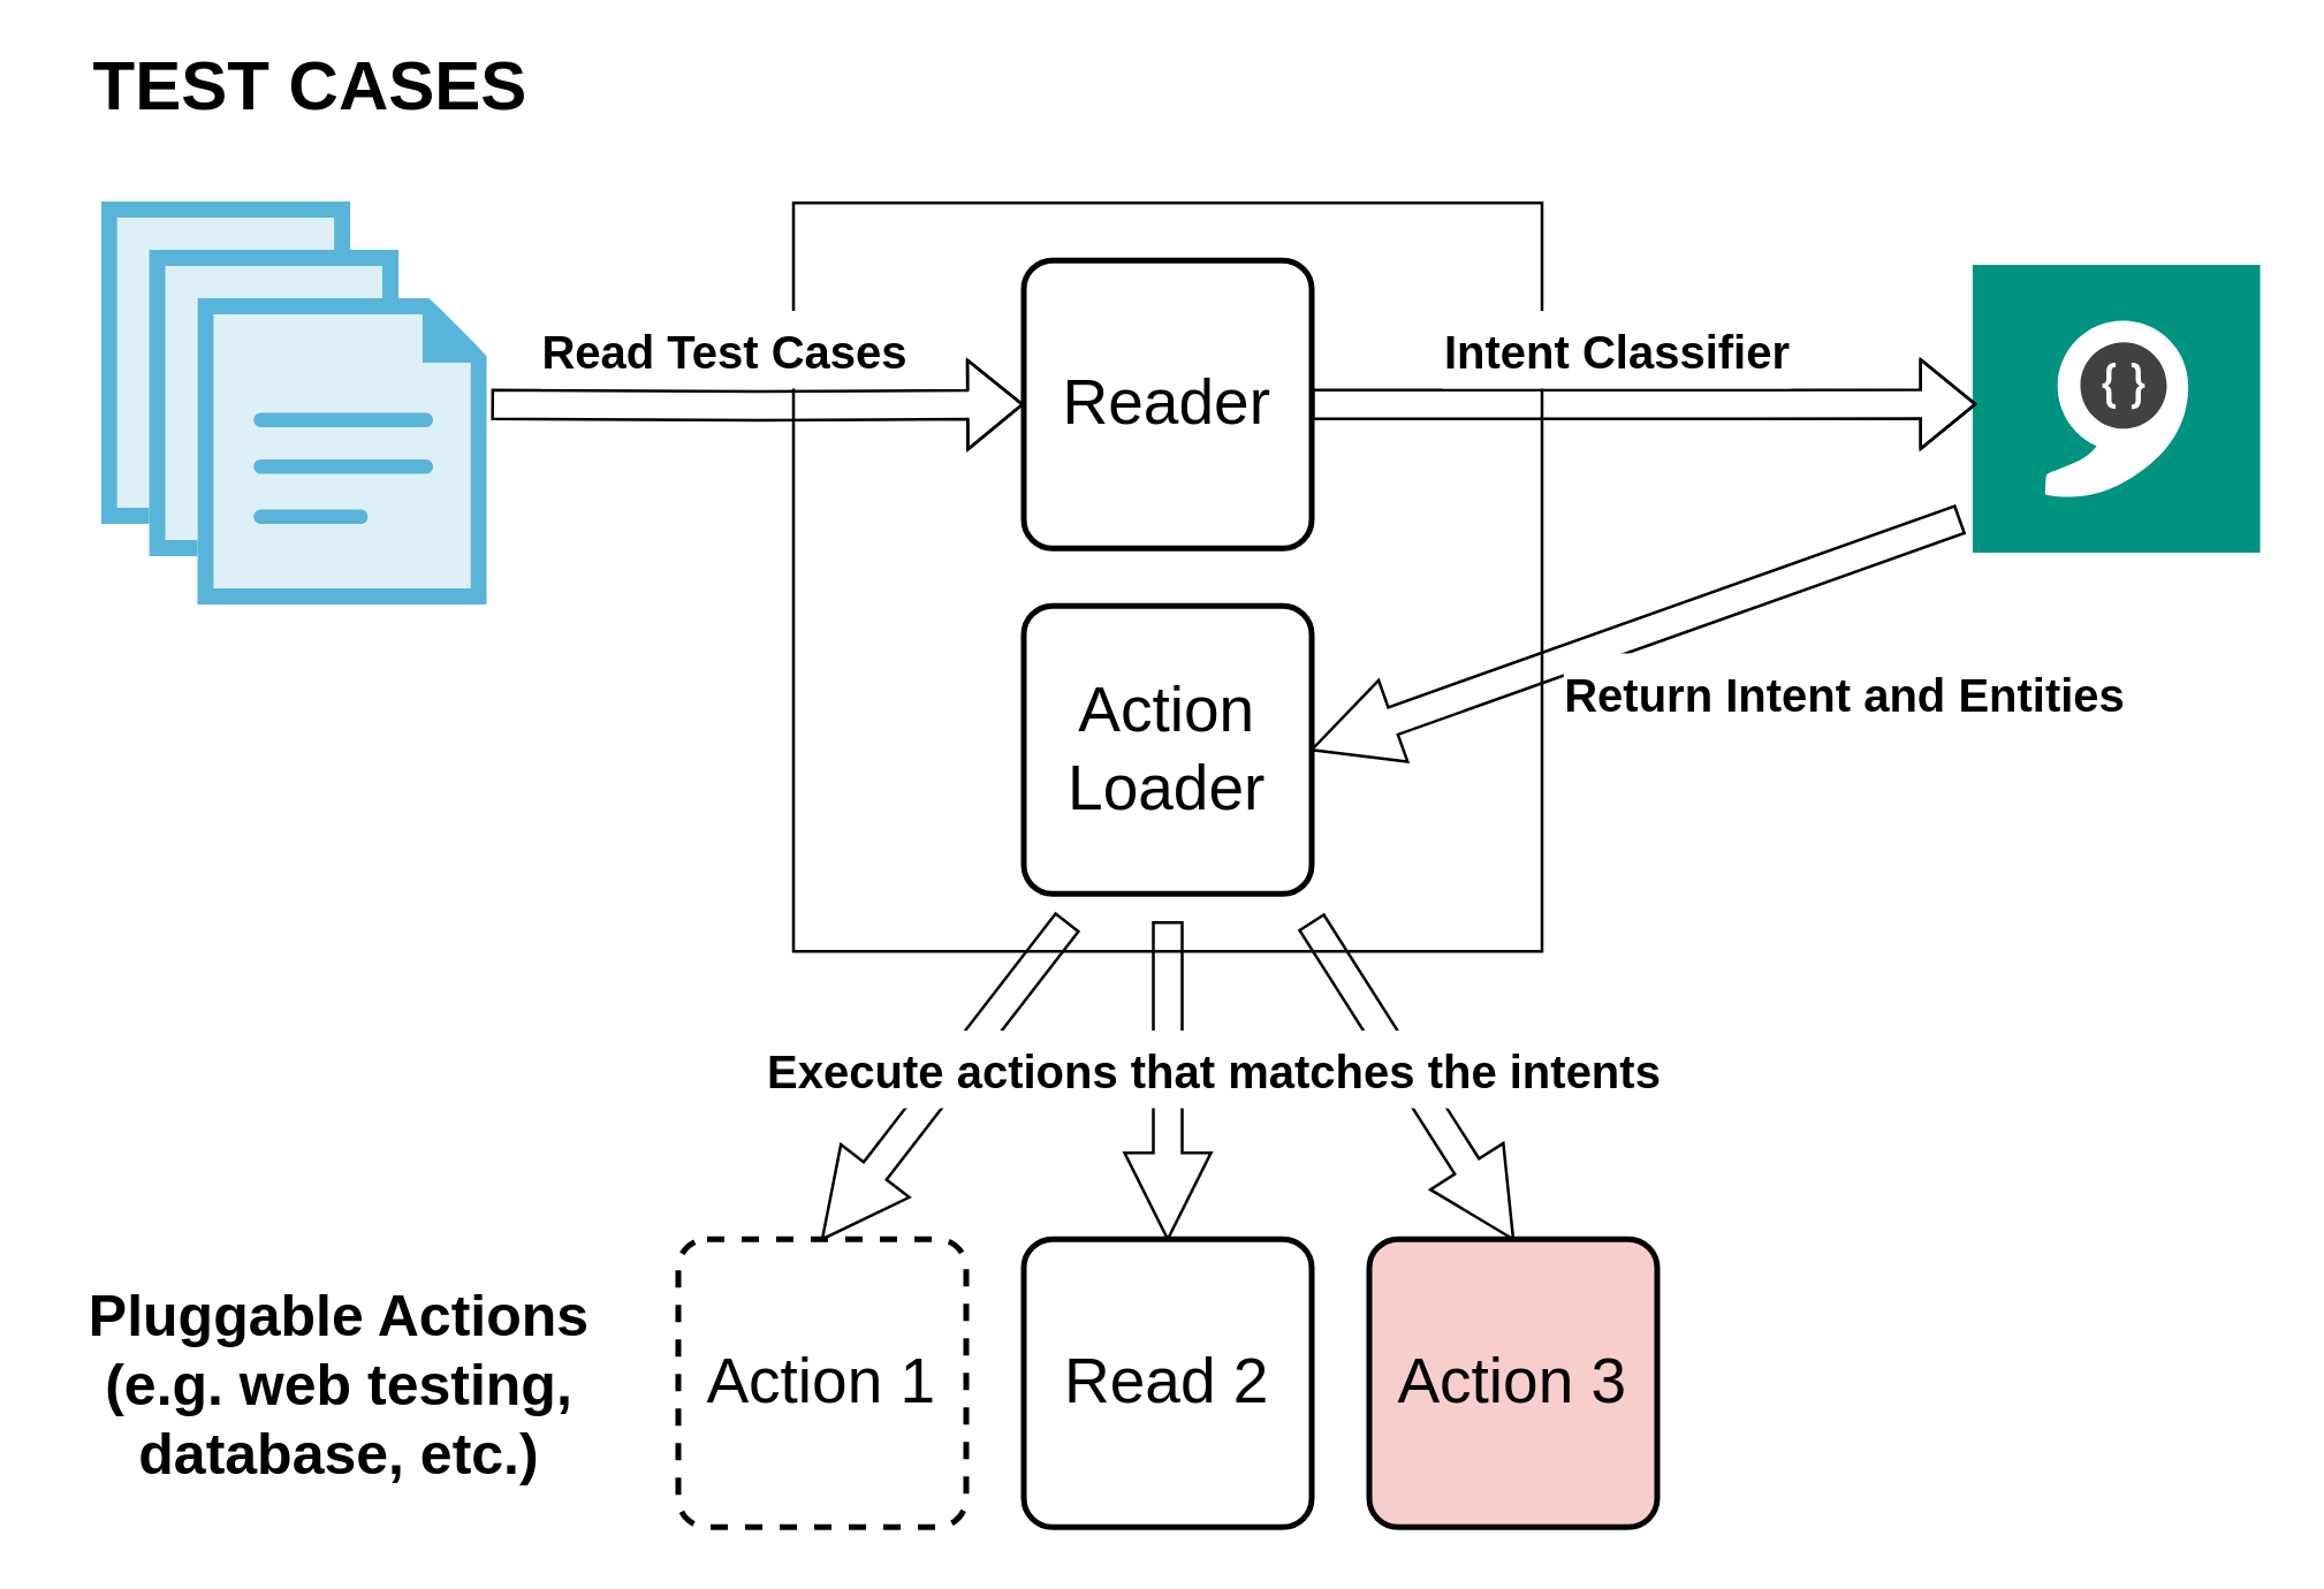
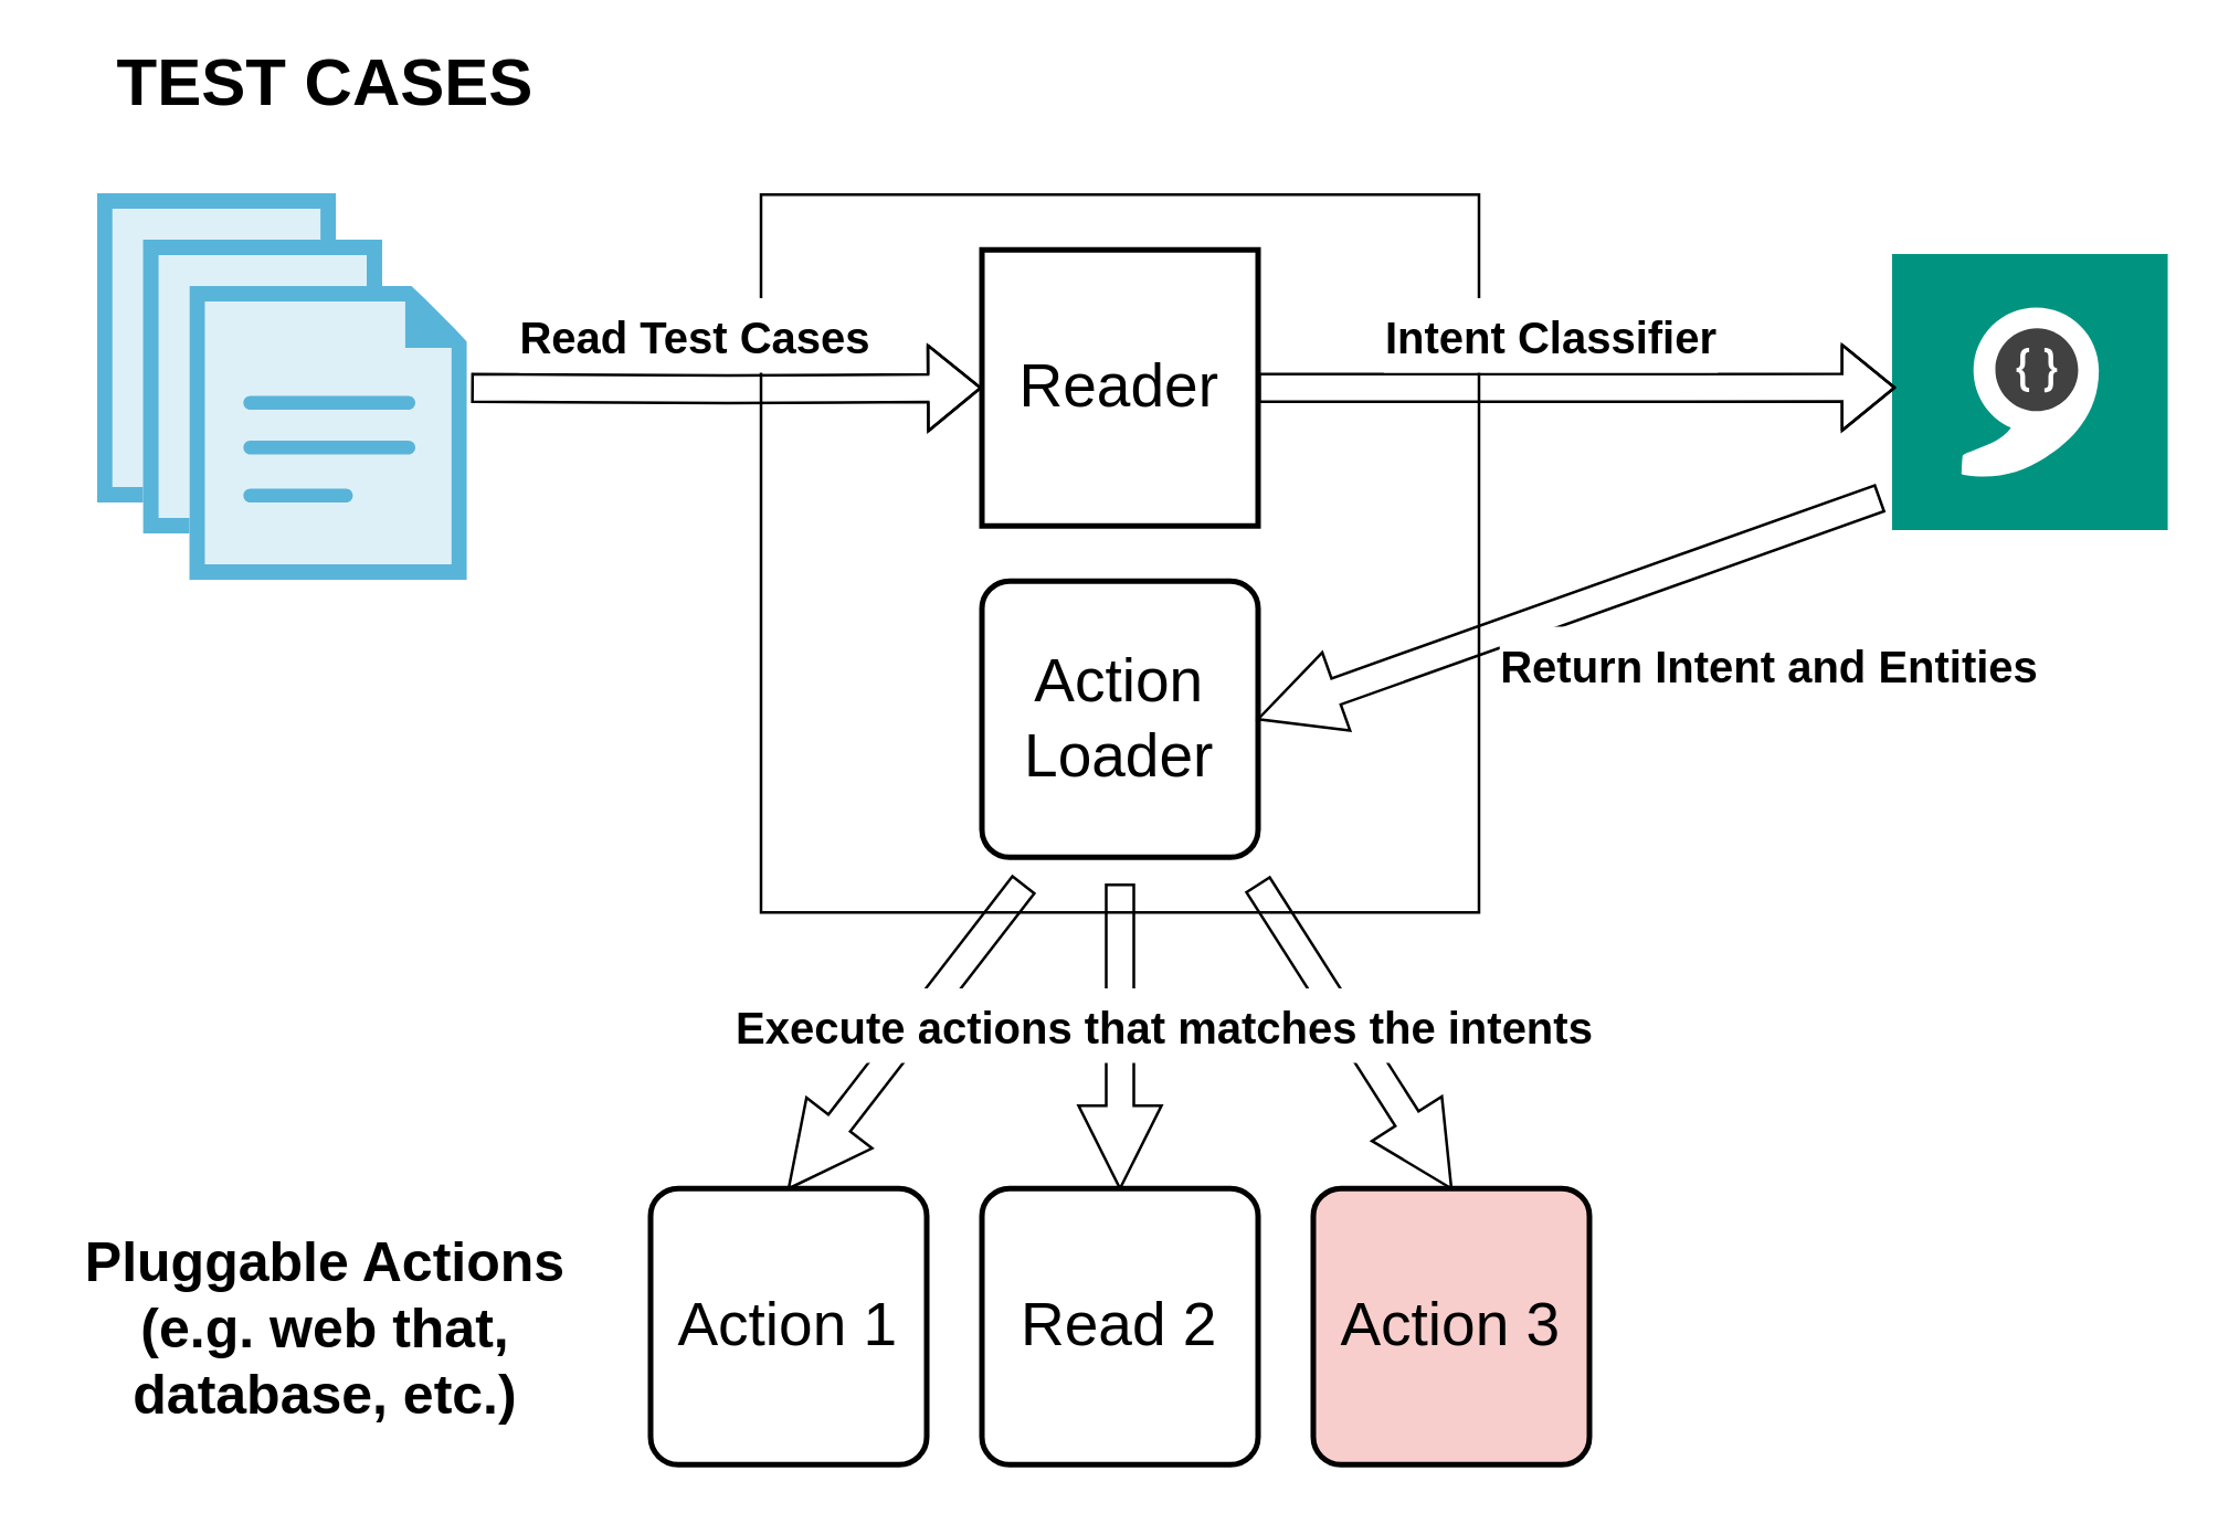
  <mxCell id="0" />
  <mxCell id="1" parent="0" />
  <mxCell id="2" value="" style="whiteSpace=wrap;html=1;aspect=fixed;" vertex="1" parent="1"><mxGeometry x="275" y="70" width="260" height="260" as="geometry" /></mxCell>
  <mxCell id="3" style="edgeStyle=orthogonalEdgeStyle;shape=arrow;rounded=0;orthogonalLoop=1;jettySize=auto;html=1;entryX=0.5;entryY=0;entryDx=0;entryDy=0;" edge="1" parent="1" target="10"><mxGeometry relative="1" as="geometry"><mxPoint x="405" y="320" as="sourcePoint" /><mxPoint x="432.5" y="393" as="targetPoint" /><Array as="points"><mxPoint x="363" y="330" /><mxPoint x="363" y="375" /><mxPoint x="278" y="375" /><mxPoint x="278" y="380" /><mxPoint x="433" y="380" /><mxPoint x="433" y="393" /></Array></mxGeometry></mxCell>
  <mxCell id="4" style="edgeStyle=orthogonalEdgeStyle;rounded=0;orthogonalLoop=1;jettySize=auto;html=1;shape=flexArrow;" edge="1" parent="1" target="19"><mxGeometry relative="1" as="geometry"><mxPoint x="170" y="140" as="sourcePoint" /></mxGeometry></mxCell>
  <mxCell id="5" value="&lt;b&gt;&lt;font style=&quot;font-size: 16px&quot;&gt;Read Test Cases&lt;/font&gt;&lt;/b&gt;" style="text;html=1;resizable=0;points=[];align=center;verticalAlign=middle;labelBackgroundColor=#ffffff;fontSize=22;" vertex="1" connectable="0" parent="4"><mxGeometry x="-0.33" y="1" relative="1" as="geometry"><mxPoint x="18" y="-19" as="offset" /></mxGeometry></mxCell>
  <mxCell id="6" value="" style="aspect=fixed;html=1;perimeter=none;align=center;shadow=0;dashed=0;image;fontSize=12;image=img/lib/mscae/Files.svg;" vertex="1" parent="1"><mxGeometry x="35" y="70" width="134" height="140" as="geometry" /></mxCell>
  <mxCell id="7" style="edgeStyle=orthogonalEdgeStyle;shape=arrow;rounded=0;orthogonalLoop=1;jettySize=auto;html=1;entryX=0.5;entryY=0;entryDx=0;entryDy=0;" edge="1" parent="1" target="9"><mxGeometry relative="1" as="geometry"><mxPoint x="370" y="320" as="sourcePoint" /><Array as="points"><mxPoint x="370" y="362" /><mxPoint x="285" y="362" /></Array></mxGeometry></mxCell>
  <mxCell id="8" value="Action Loader" style="strokeWidth=2;rounded=1;arcSize=10;whiteSpace=wrap;html=1;align=center;fontSize=22;" vertex="1" parent="1"><mxGeometry x="355" y="210" width="100" height="100" as="geometry" /></mxCell>
- <mxCell id="9" value="Action 1" style="strokeWidth=2;rounded=1;arcSize=10;whiteSpace=wrap;html=1;align=center;fontSize=22;dashed=1;" vertex="1" parent="1"><mxGeometry x="235" y="430" width="100" height="100" as="geometry" /></mxCell>
+ <mxCell id="9" value="Action 1" style="strokeWidth=2;rounded=1;arcSize=10;whiteSpace=wrap;html=1;align=center;fontSize=22;" vertex="1" parent="1"><mxGeometry x="235" y="430" width="100" height="100" as="geometry" /></mxCell>
  <mxCell id="10" value="Read 2" style="strokeWidth=2;rounded=1;arcSize=10;whiteSpace=wrap;html=1;align=center;fontSize=22;" vertex="1" parent="1"><mxGeometry x="355" y="430" width="100" height="100" as="geometry" /></mxCell>
  <mxCell id="11" value="Action 3" style="strokeWidth=2;rounded=1;arcSize=10;whiteSpace=wrap;html=1;align=center;fontSize=22;fillColor=#f8cecc;" vertex="1" parent="1"><mxGeometry x="475" y="430" width="100" height="100" as="geometry" /></mxCell>
  <mxCell id="12" style="edgeStyle=orthogonalEdgeStyle;shape=arrow;rounded=0;orthogonalLoop=1;jettySize=auto;html=1;entryX=1;entryY=0.5;entryDx=0;entryDy=0;" edge="1" parent="1" target="8"><mxGeometry relative="1" as="geometry"><mxPoint x="680" y="180" as="sourcePoint" /></mxGeometry></mxCell>
  <mxCell id="13" value="&lt;font style=&quot;font-size: 16px&quot;&gt;&lt;b&gt;Return Intent and Entities&lt;/b&gt;&lt;/font&gt;" style="text;html=1;resizable=0;points=[];align=center;verticalAlign=middle;labelBackgroundColor=#ffffff;fontSize=22;" vertex="1" connectable="0" parent="12"><mxGeometry x="-0.062" y="26" relative="1" as="geometry"><mxPoint x="46" y="29" as="offset" /></mxGeometry></mxCell>
  <mxCell id="14" value="" style="aspect=fixed;html=1;perimeter=none;align=center;shadow=0;dashed=0;image;fontSize=12;image=img/lib/mscae/Cognitive_Services_luis.svg;" vertex="1" parent="1"><mxGeometry x="685" y="92" width="100" height="100" as="geometry" /></mxCell>
- <mxCell id="15" value="&lt;h1&gt;&lt;b&gt;TEST CASES&lt;/b&gt;&lt;/h1&gt;" style="text;html=1;strokeColor=none;fillColor=none;align=center;verticalAlign=middle;whiteSpace=wrap;rounded=0;" vertex="1" parent="1"><mxGeometry x="25" y="20" width="165" height="20" as="geometry" /></mxCell>
- <mxCell id="16" value="Pluggable Actions &lt;br style=&quot;font-size: 20px;&quot;&gt;(e.g. web testing, database, etc.)" style="text;html=1;strokeColor=none;fillColor=none;align=center;verticalAlign=middle;whiteSpace=wrap;rounded=0;fontSize=20;fontStyle=1" vertex="1" parent="1"><mxGeometry x="20" y="435" width="195" height="90" as="geometry" /></mxCell>
+ <mxCell id="15" value="&lt;h1&gt;&lt;b&gt;TEST CASES&lt;/b&gt;&lt;/h1&gt;" style="text;html=1;strokeColor=none;fillColor=none;align=center;verticalAlign=middle;whiteSpace=wrap;rounded=0;" vertex="1" parent="1"><mxGeometry x="35" y="20" width="165" height="20" as="geometry" /></mxCell>
+ <mxCell id="16" value="Pluggable Actions &lt;br style=&quot;font-size: 20px;&quot;&gt;(e.g. web that, database, etc.)" style="text;html=1;strokeColor=none;fillColor=none;align=center;verticalAlign=middle;whiteSpace=wrap;rounded=0;fontSize=20;fontStyle=1" vertex="1" parent="1"><mxGeometry x="20" y="435" width="195" height="90" as="geometry" /></mxCell>
  <mxCell id="17" style="edgeStyle=orthogonalEdgeStyle;rounded=0;orthogonalLoop=1;jettySize=auto;html=1;entryX=0.01;entryY=0.479;entryDx=0;entryDy=0;entryPerimeter=0;shape=flexArrow;exitX=1;exitY=0.5;exitDx=0;exitDy=0;" edge="1" parent="1" source="19" target="14"><mxGeometry relative="1" as="geometry" /></mxCell>
  <mxCell id="18" value="&lt;font size=&quot;1&quot;&gt;&lt;b style=&quot;font-size: 16px&quot;&gt;Intent Classifier&lt;/b&gt;&lt;/font&gt;" style="text;html=1;resizable=0;points=[];align=center;verticalAlign=middle;labelBackgroundColor=#ffffff;fontSize=22;" vertex="1" connectable="0" parent="17"><mxGeometry x="-0.195" y="1" relative="1" as="geometry"><mxPoint x="12" y="-19" as="offset" /></mxGeometry></mxCell>
- <mxCell id="19" value="Reader" style="strokeWidth=2;rounded=1;arcSize=10;whiteSpace=wrap;html=1;align=center;fontSize=22;" vertex="1" parent="1"><mxGeometry x="355" y="90" width="100" height="100" as="geometry" /></mxCell>
+ <mxCell id="19" value="Reader" style="strokeWidth=2;arcSize=10;whiteSpace=wrap;html=1;align=center;fontSize=22;rounded=0;" vertex="1" parent="1"><mxGeometry x="355" y="90" width="100" height="100" as="geometry" /></mxCell>
  <mxCell id="20" style="edgeStyle=orthogonalEdgeStyle;shape=arrow;rounded=0;orthogonalLoop=1;jettySize=auto;html=1;entryX=0.5;entryY=0;entryDx=0;entryDy=0;" edge="1" parent="1" target="11"><mxGeometry relative="1" as="geometry"><mxPoint x="455" y="320" as="sourcePoint" /><mxPoint x="525" y="393" as="targetPoint" /><Array as="points"><mxPoint x="455" y="375" /><mxPoint x="370" y="375" /><mxPoint x="370" y="393" /><mxPoint x="525" y="393" /></Array></mxGeometry></mxCell>
  <mxCell id="21" value="&lt;font style=&quot;font-size: 16px&quot;&gt;&lt;b&gt;Execute actions that matches the intents&lt;/b&gt;&lt;/font&gt;" style="text;html=1;resizable=0;points=[];align=center;verticalAlign=middle;labelBackgroundColor=#ffffff;fontSize=22;" vertex="1" connectable="0" parent="20"><mxGeometry x="-0.872" y="19" relative="1" as="geometry"><mxPoint x="-54" y="28" as="offset" /></mxGeometry></mxCell>
